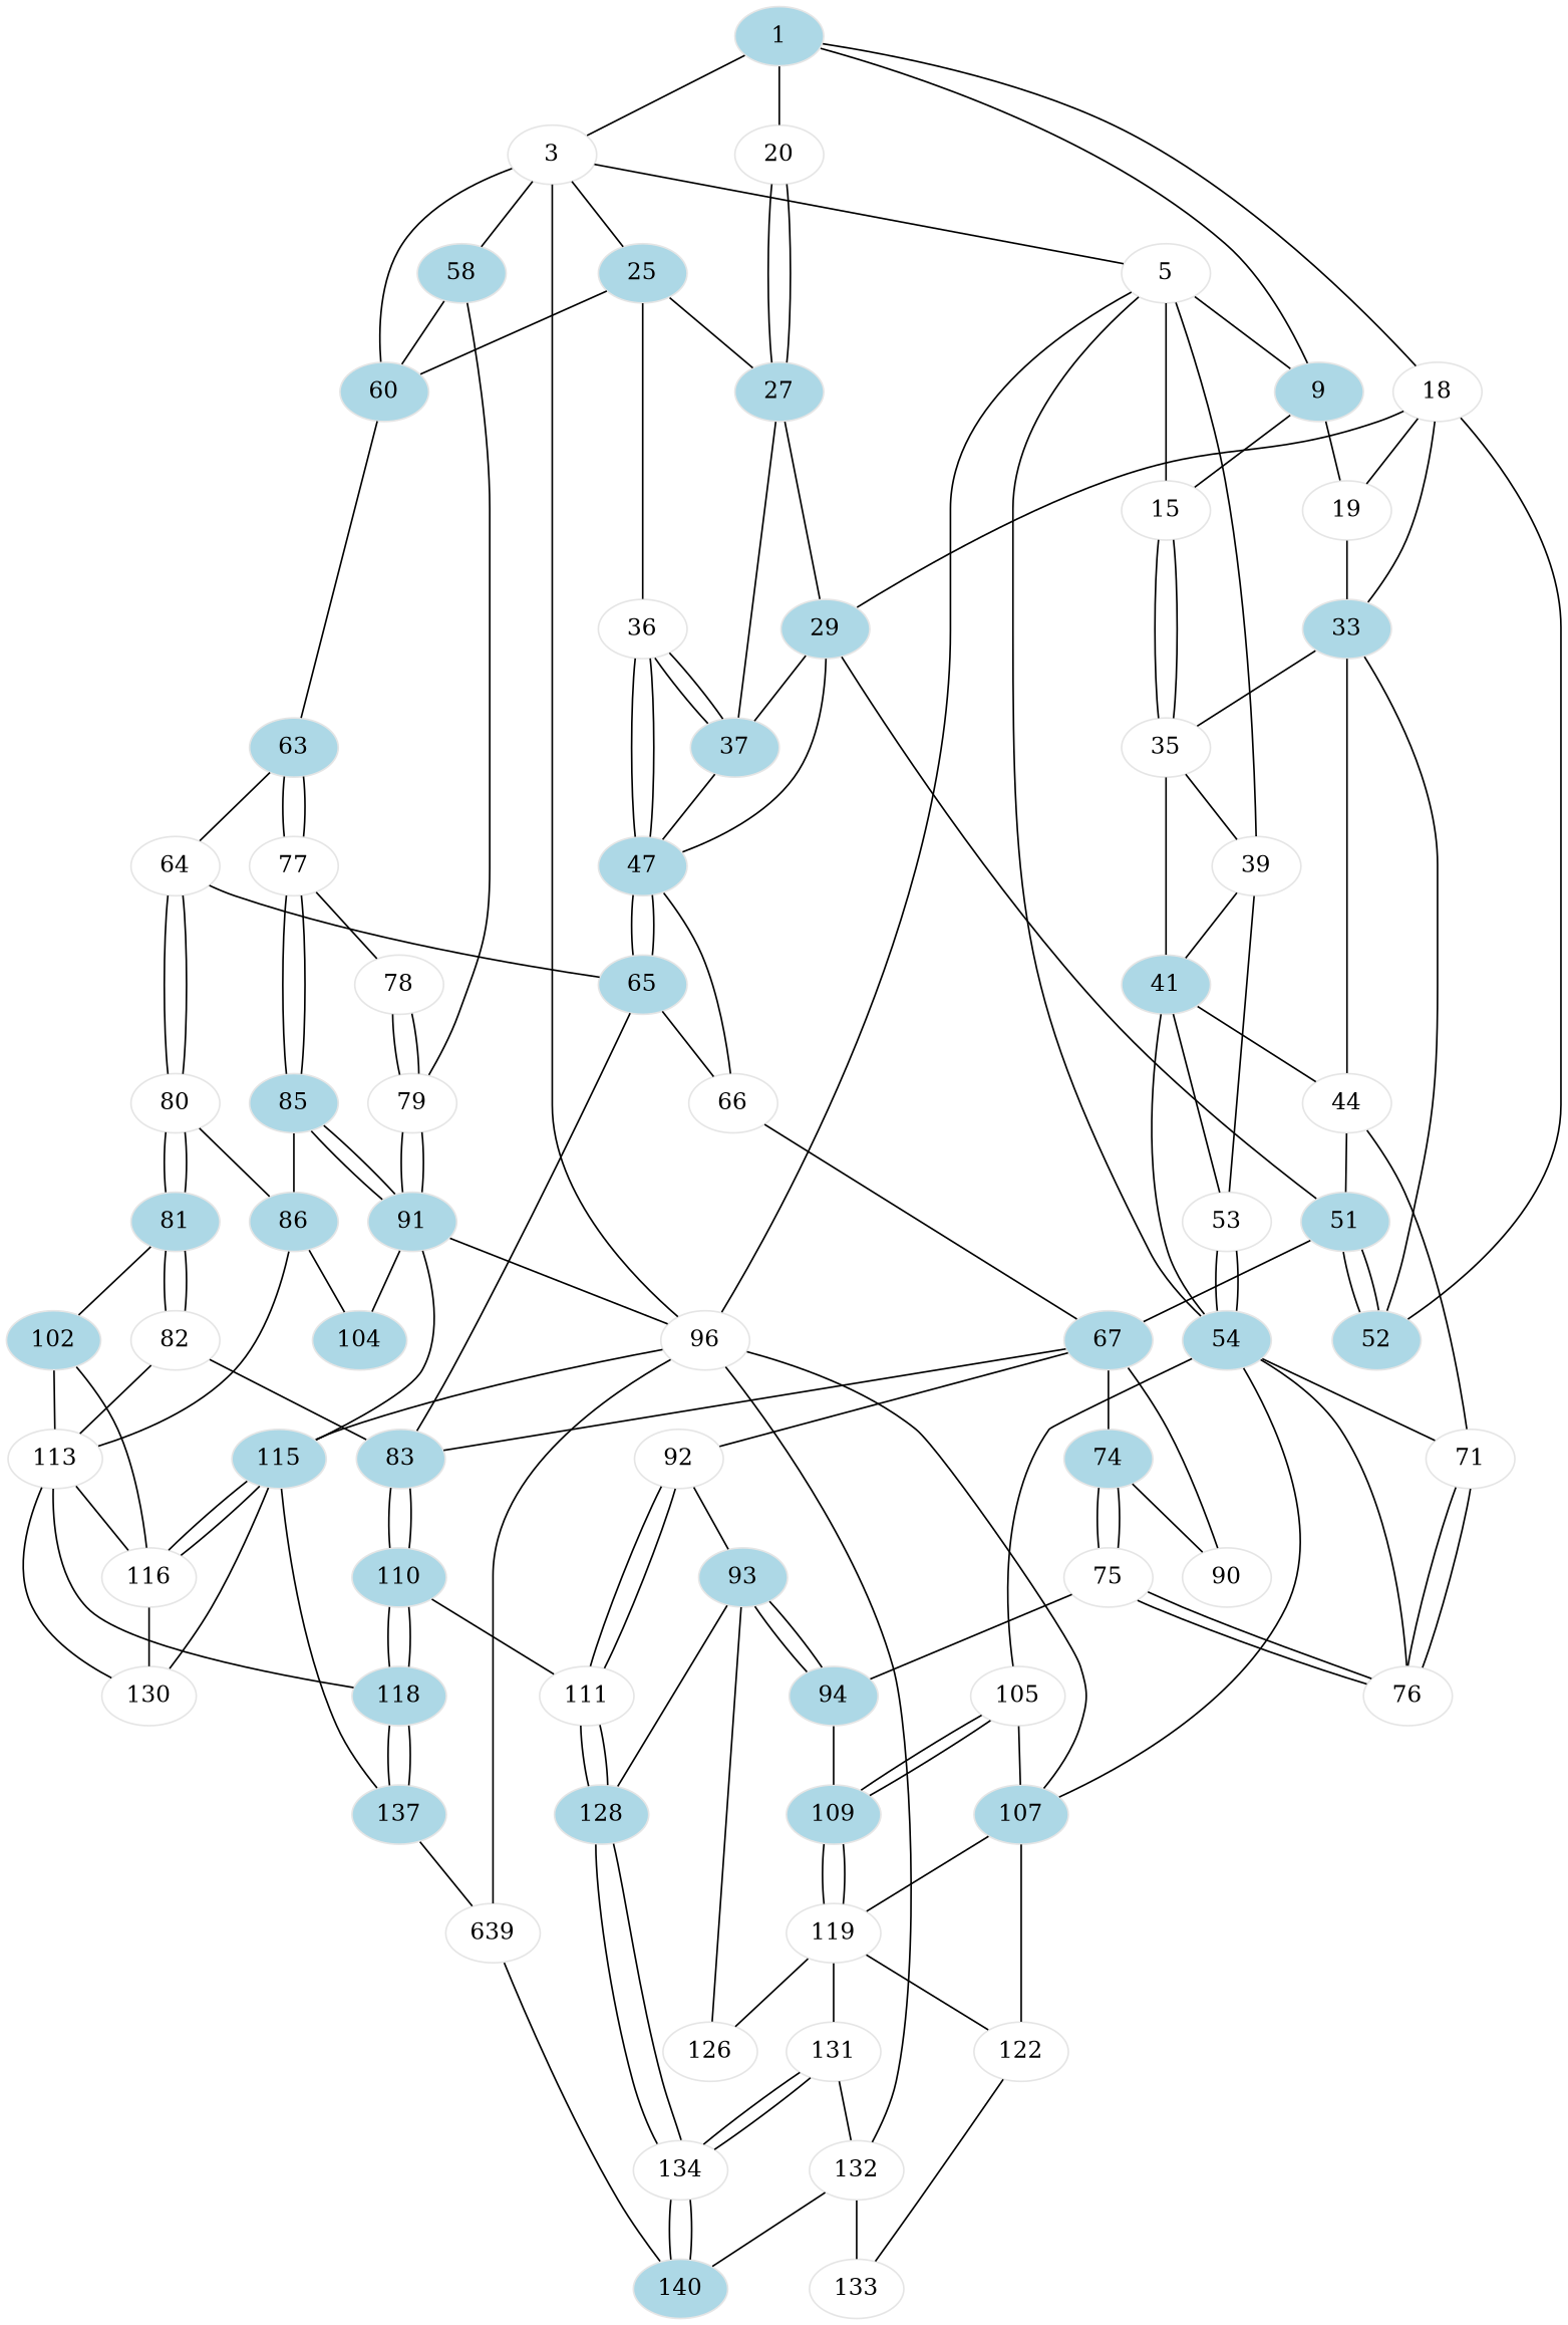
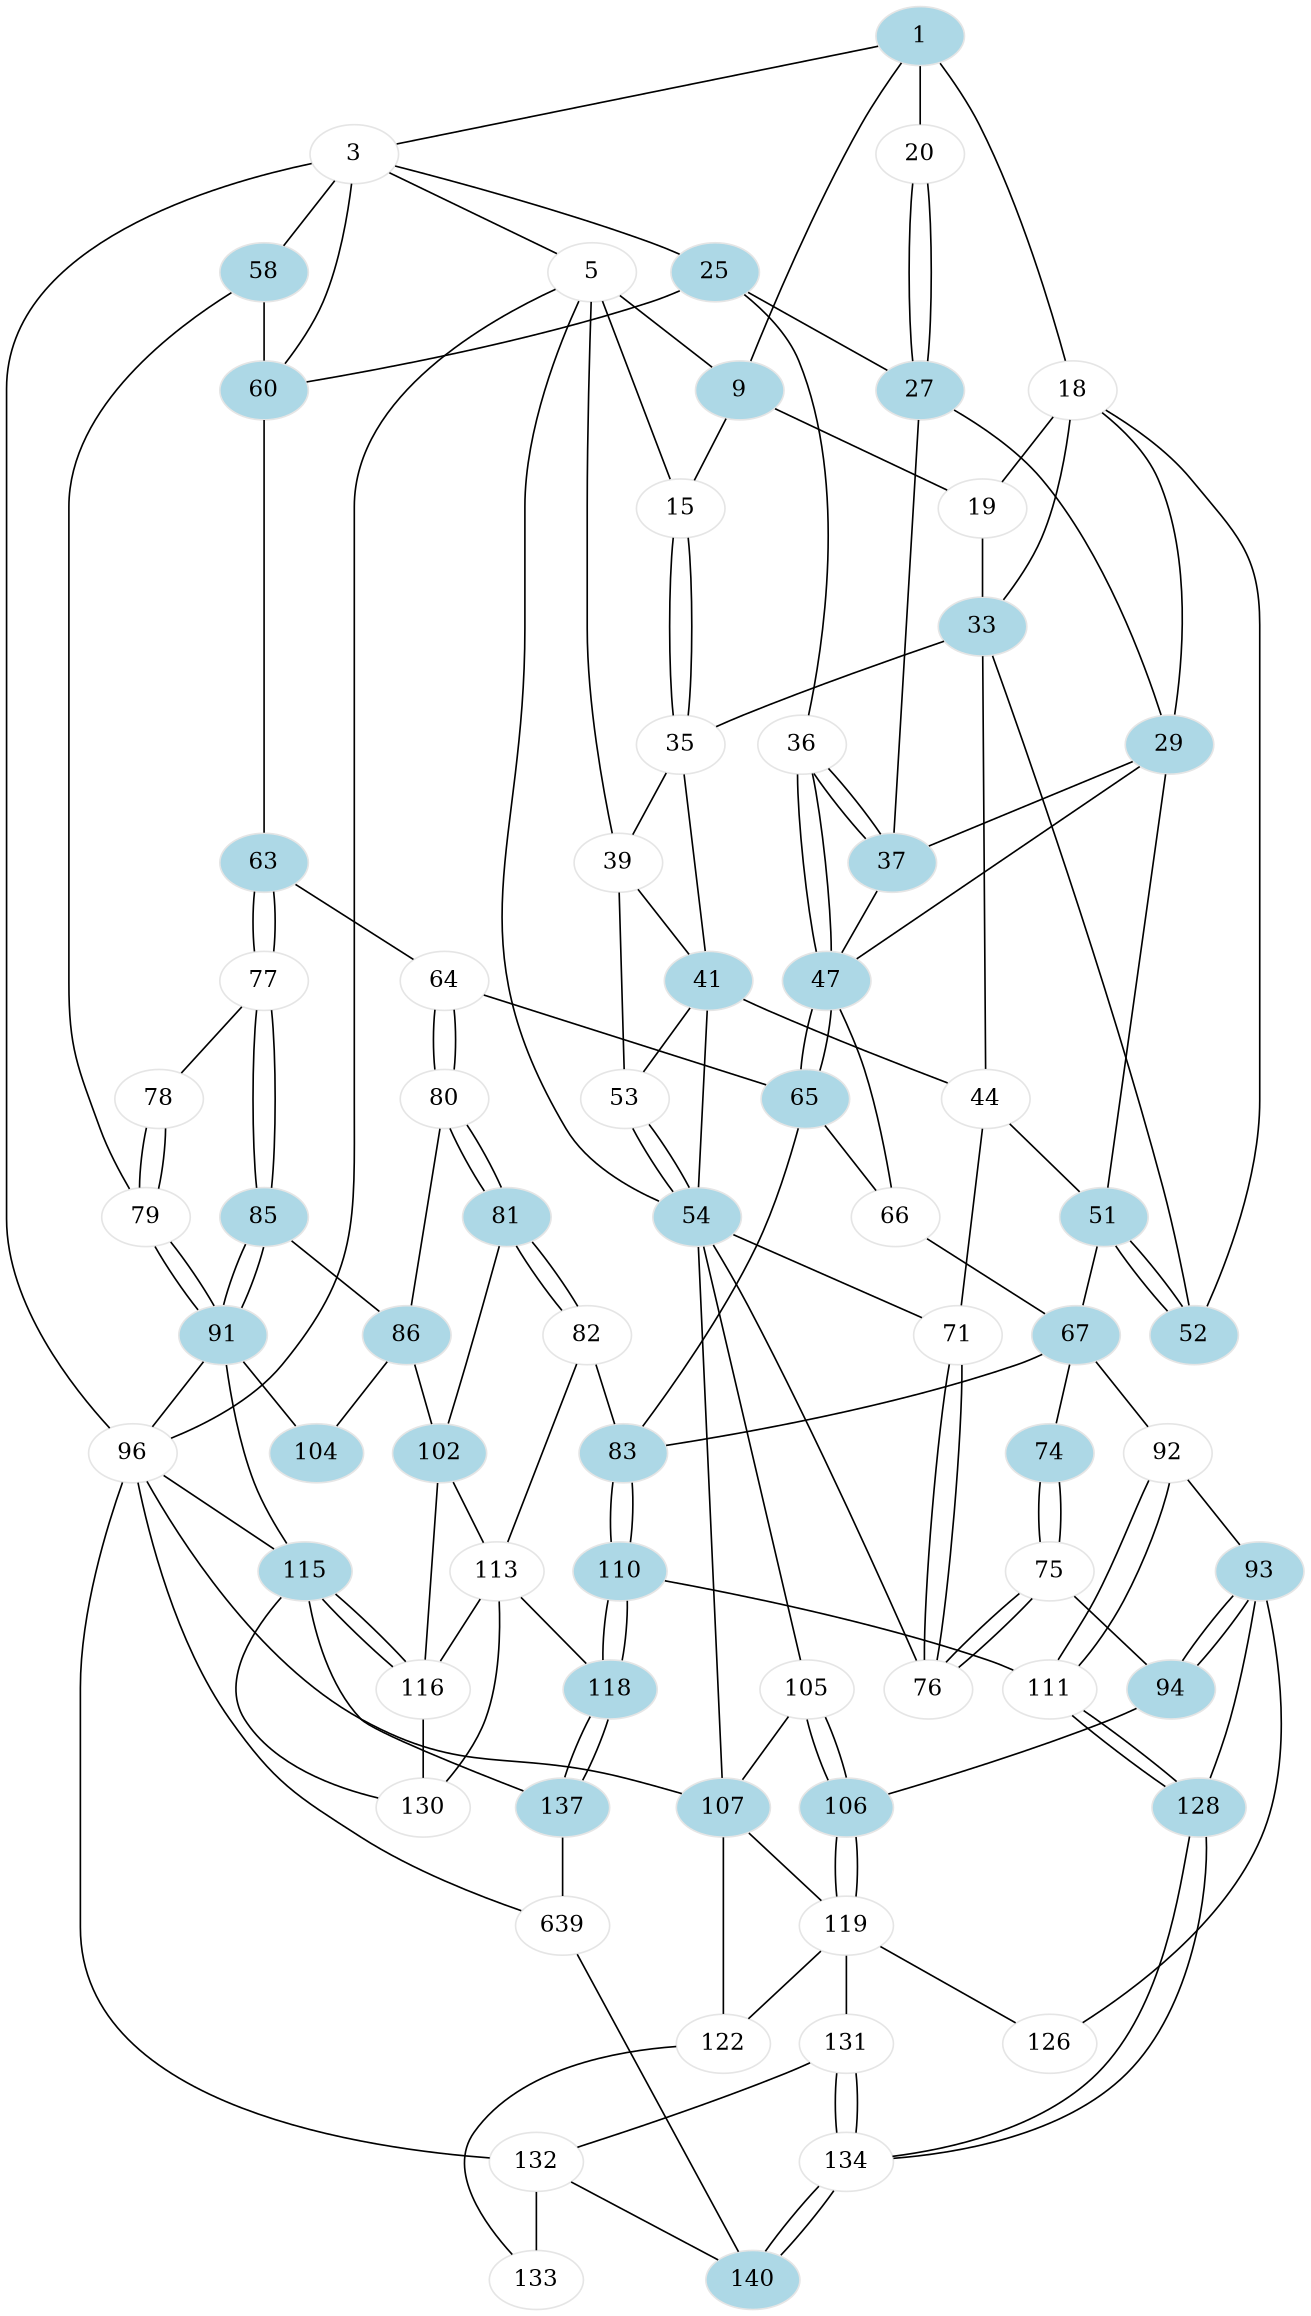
  graph {
    node [color=gray90 fillcolor=white style=filled]
    1 [fillcolor=lightblue super="+8+2"]
    3 [super="+4+23"]
    9 [fillcolor=lightblue super="+10"]
    18 [super="+31"]
    20
    5 [super="+13+6"]
    25 [fillcolor=lightblue super="+26"]
    58 [fillcolor=lightblue super="+59"]
    60 [fillcolor=lightblue super="+61"]
    96 [super="+124+142"]
    15 [super="+16"]
    19 [super="+21"]
    29 [fillcolor=lightblue super="+30"]
    33 [fillcolor=lightblue super="+34"]
    52 [fillcolor=lightblue]
    27 [fillcolor=lightblue super="+28"]
    39 [super="+40"]
    54 [fillcolor=lightblue super="+55"]
    36
    79
    63 [fillcolor=lightblue]
    107 [fillcolor=lightblue super="+108+121"]
    115 [fillcolor=lightblue super="+135"]
    132 [super="+141"]
    n25 [label=639]
    35 [super="+38"]
    41 [fillcolor=lightblue super="+42+45"]
    53
    71
    76
    105 [super="+106"]
    37 [fillcolor=lightblue super="+46"]
    47 [fillcolor=lightblue super="+48"]
    51 [fillcolor=lightblue super="+68"]
    44 [super="+70"]
    65 [fillcolor=lightblue super="+69"]
    66
    67 [fillcolor=lightblue super="+72"]
    83 [fillcolor=lightblue super="+84"]
    74 [fillcolor=lightblue]
-   90
    92
-   109 [fillcolor=lightblue]
+   109 [fillcolor=lightblue label=106]
    119 [super="+120+125"]
    122
    91 [fillcolor=lightblue super="+97"]
    64
    77
    80 [super="+87"]
    78
    85 [fillcolor=lightblue]
    81 [fillcolor=lightblue super="+98"]
    86 [fillcolor=lightblue super="+100"]
    110 [fillcolor=lightblue]
    75
    93 [fillcolor=lightblue super="+127"]
    111
    94 [fillcolor=lightblue super="+95"]
    104 [fillcolor=lightblue]
    82
    102 [fillcolor=lightblue super="+112"]
    113 [super="+114"]
    116 [super="+129"]
    118 [fillcolor=lightblue]
    130
    137 [fillcolor=lightblue super="+138"]
    126
    128 [fillcolor=lightblue]
    134
    133
    140 [fillcolor=lightblue]
    131
    1 -- 3
    1 -- 9
    1 -- 18
    1 -- 20 [weight=2]
    3 -- 5
    3 -- 25
    3 -- 58 [weight=2]
    3 -- 60
    3 -- 96
    9 -- 15
    9 -- 19 [weight=2]
    18 -- 19
    18 -- 29
    18 -- 33
    18 -- 52
    20 -- 27
    20 -- 27
    5 -- 9 [weight=2]
    5 -- 96
    5 -- 15 [weight=2]
    5 -- 39
    5 -- 54
    25 -- 60
    25 -- 27
    25 -- 36
    58 -- 60
    58 -- 79
    60 -- 63
    96 -- 107
    96 -- 115
    96 -- 132
    96 -- n25
    15 -- 35
    15 -- 35
    19 -- 33
    29 -- 37
    29 -- 47
    29 -- 51
    33 -- 52
    33 -- 35
    33 -- 44
    27 -- 29
    27 -- 37
    39 -- 41
    39 -- 53
    54 -- 107
    54 -- 71
    54 -- 76
    54 -- 105
    36 -- 37
    36 -- 37
    36 -- 47
    36 -- 47
    79 -- 91
    79 -- 91
    63 -- 64
    63 -- 77
    63 -- 77
    107 -- 119
    107 -- 122
    115 -- 116
    115 -- 116
    115 -- 130
    115 -- 137 [weight=2]
    132 -- 133 [weight=2]
    132 -- 140
    n25 -- 140
    35 -- 39
    35 -- 41
    41 -- 54
    41 -- 53
    41 -- 44
    53 -- 54
    53 -- 54
    71 -- 76
    71 -- 76
    105 -- 107 [weight=2]
    105 -- 109
    105 -- 109
    37 -- 47
    47 -- 65
    47 -- 65
    47 -- 66
    51 -- 52
    51 -- 52
    51 -- 67
    44 -- 71
    44 -- 51
    65 -- 66
    65 -- 83
    66 -- 67
    67 -- 83
    67 -- 74
-   67 -- 90 [weight=2]
    67 -- 92
    83 -- 110
    83 -- 110
-   74 -- 90
    74 -- 75
    74 -- 75
    92 -- 93
    92 -- 111
    92 -- 111
    109 -- 119
    109 -- 119
    119 -- 122
    119 -- 126
    119 -- 131
    122 -- 133
    91 -- 96
    91 -- 115
    91 -- 104
    64 -- 65
    64 -- 80
    64 -- 80
    77 -- 78
    77 -- 85
    77 -- 85
    80 -- 81 [weight=2]
    80 -- 81
    80 -- 86
    78 -- 79
    78 -- 79
    85 -- 91
    85 -- 91
    85 -- 86
    81 -- 82
    81 -- 82
    81 -- 102
    86 -- 104 [weight=2]
-   86 -- 113
+   86 -- 102
    110 -- 111
    110 -- 118
    110 -- 118
    75 -- 76
    75 -- 76
    75 -- 94
    93 -- 94
    93 -- 94
    93 -- 126
    93 -- 128
    111 -- 128
    111 -- 128
    94 -- 109
    82 -- 83
    82 -- 113
    102 -- 113
    102 -- 116
    113 -- 116
    113 -- 118
    113 -- 130
    116 -- 130
    118 -- 137
    118 -- 137
    137 -- n25
    128 -- 134
    128 -- 134
    134 -- 140
    134 -- 140
    131 -- 132
    131 -- 134
    131 -- 134
  }
